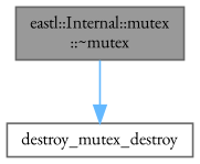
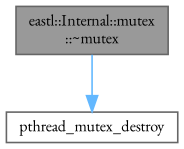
  digraph {
    rankdir=TB
    fontname="EB Garamond"
    node [fontname="EB Garamond" fontsize=10 shape=box style=filled]
    n1 [color=gray40 fillcolor=grey60 fontcolor=black height=0.2 label="eastl::Internal::mutex\l::~mutex" width=0.4]
-   n2 [color=grey40 fillcolor=white height=0.2 label=destroy_mutex_destroy width=0.4]
+   n2 [color=grey40 fillcolor=white height=0.2 label=pthread_mutex_destroy width=0.4]
    n1 -> n2 [color=steelblue1 fontname="EB Garamond" fontsize=10 labelfontname=Helvetica labelfontsize=10 style=solid]
  }
